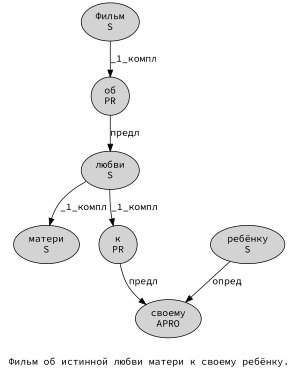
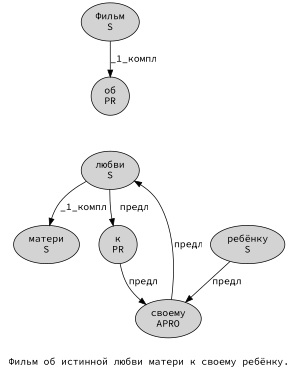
  digraph {
    fontname="Source Code Pro"
    label="Фильм об истинной любви матери к своему ребёнку."
    node [fillcolor=lightgray fontname="Source Code Pro" penwidth=1 shape=ellipse style=filled]
    edge [fontname="Source Code Pro"]
    n1 [label="Фильм\nS"]
    n2 [label="об\nPR"]
    n3 [label="любви\nS"]
    n4 [label="матери\nS"]
    n5 [label="к\nPR"]
    n6 [label="своему\nAPRO"]
    n7 [label="ребёнку\nS"]
    n1 -> n2 [label="_1_компл"]
-   n2 -> n3 [label="предл"]
+   n6 -> n3 [label="предл"]
    n3 -> n4 [label="_1_компл"]
-   n3 -> n5 [label="_1_компл"]
+   n3 -> n5 [label="предл"]
    n5 -> n6 [label="предл"]
-   n7 -> n6 [label="опред"]
+   n7 -> n6 [label="предл"]
  }
